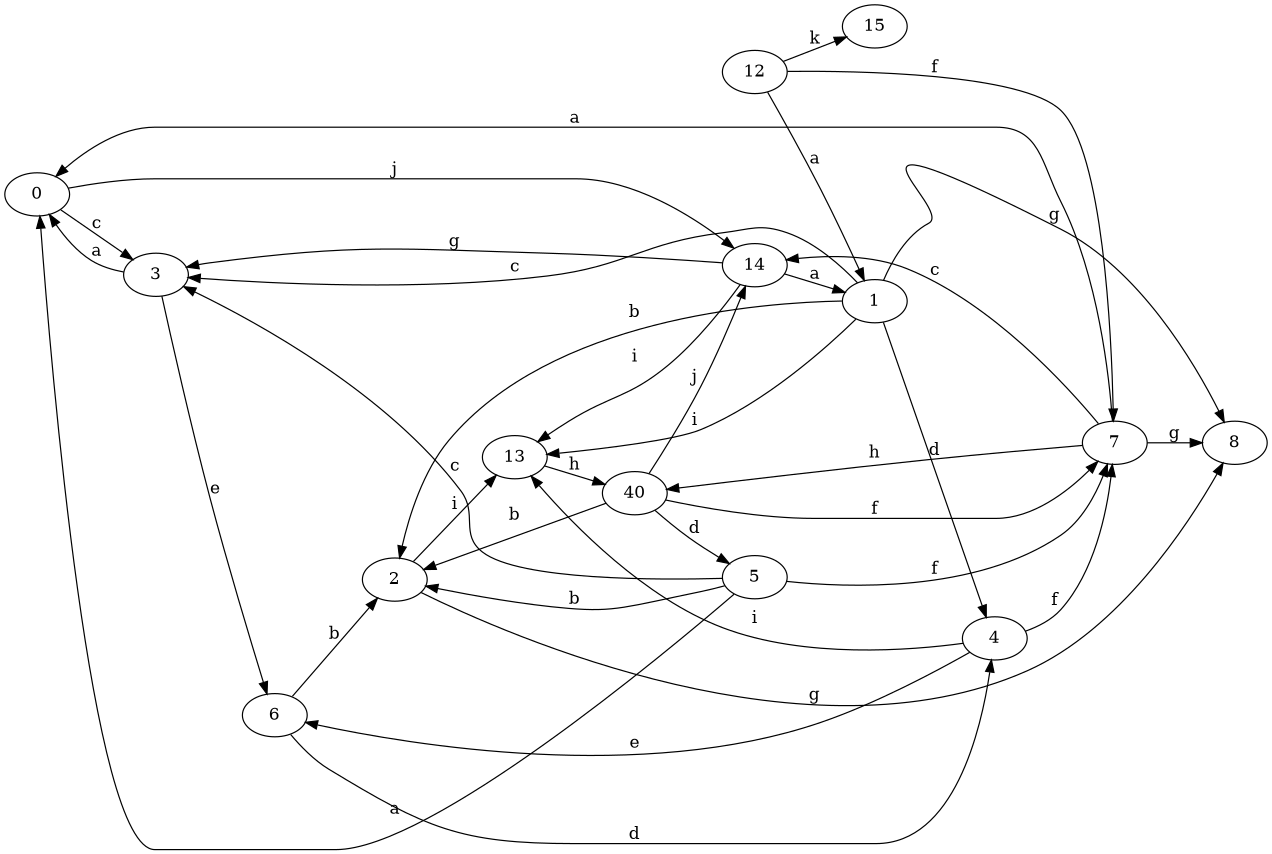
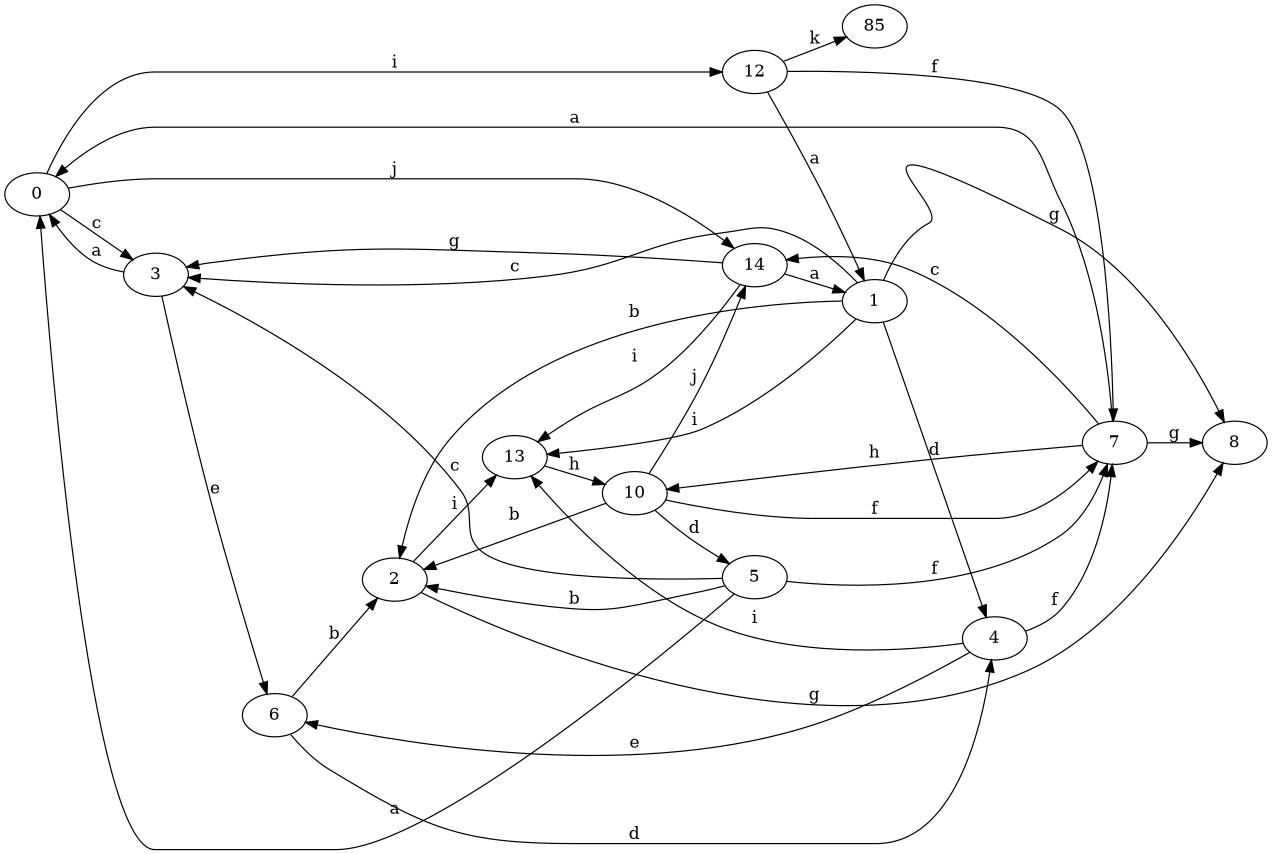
  strict digraph {
    rankdir=LR
    0
    3
    12
    14
    6
    1
    7
-   15
+   15 [label=85]
    13
    2
    4
    8
-   10 [label=40]
+   10
    5
    0 -> 3 [label=c]
+   0 -> 12 [label=i]
    0 -> 14 [label=j]
    3 -> 0 [label=a]
    3 -> 6 [label=e]
    12 -> 1 [label=a]
    12 -> 7 [label=f]
    12 -> 15 [label=k]
    14 -> 3 [label=g]
    14 -> 1 [label=a]
    14 -> 13 [label=i]
    6 -> 2 [label=b]
    6 -> 4 [label=d]
    1 -> 3 [label=c]
    1 -> 13 [label=i]
    1 -> 2 [label=b]
    1 -> 4 [label=d]
    1 -> 8 [label=g]
    7 -> 0 [label=a]
    7 -> 14 [label=c]
    7 -> 8 [label=g]
    7 -> 10 [label=h]
    13 -> 10 [label=h]
    2 -> 13 [label=i]
    2 -> 8 [label=g]
    4 -> 6 [label=e]
    4 -> 7 [label=f]
    4 -> 13 [label=i]
    10 -> 14 [label=j]
    10 -> 7 [label=f]
    10 -> 2 [label=b]
    10 -> 5 [label=d]
    5 -> 0 [label=a]
    5 -> 3 [label=c]
    5 -> 7 [label=f]
    5 -> 2 [label=b]
  }
